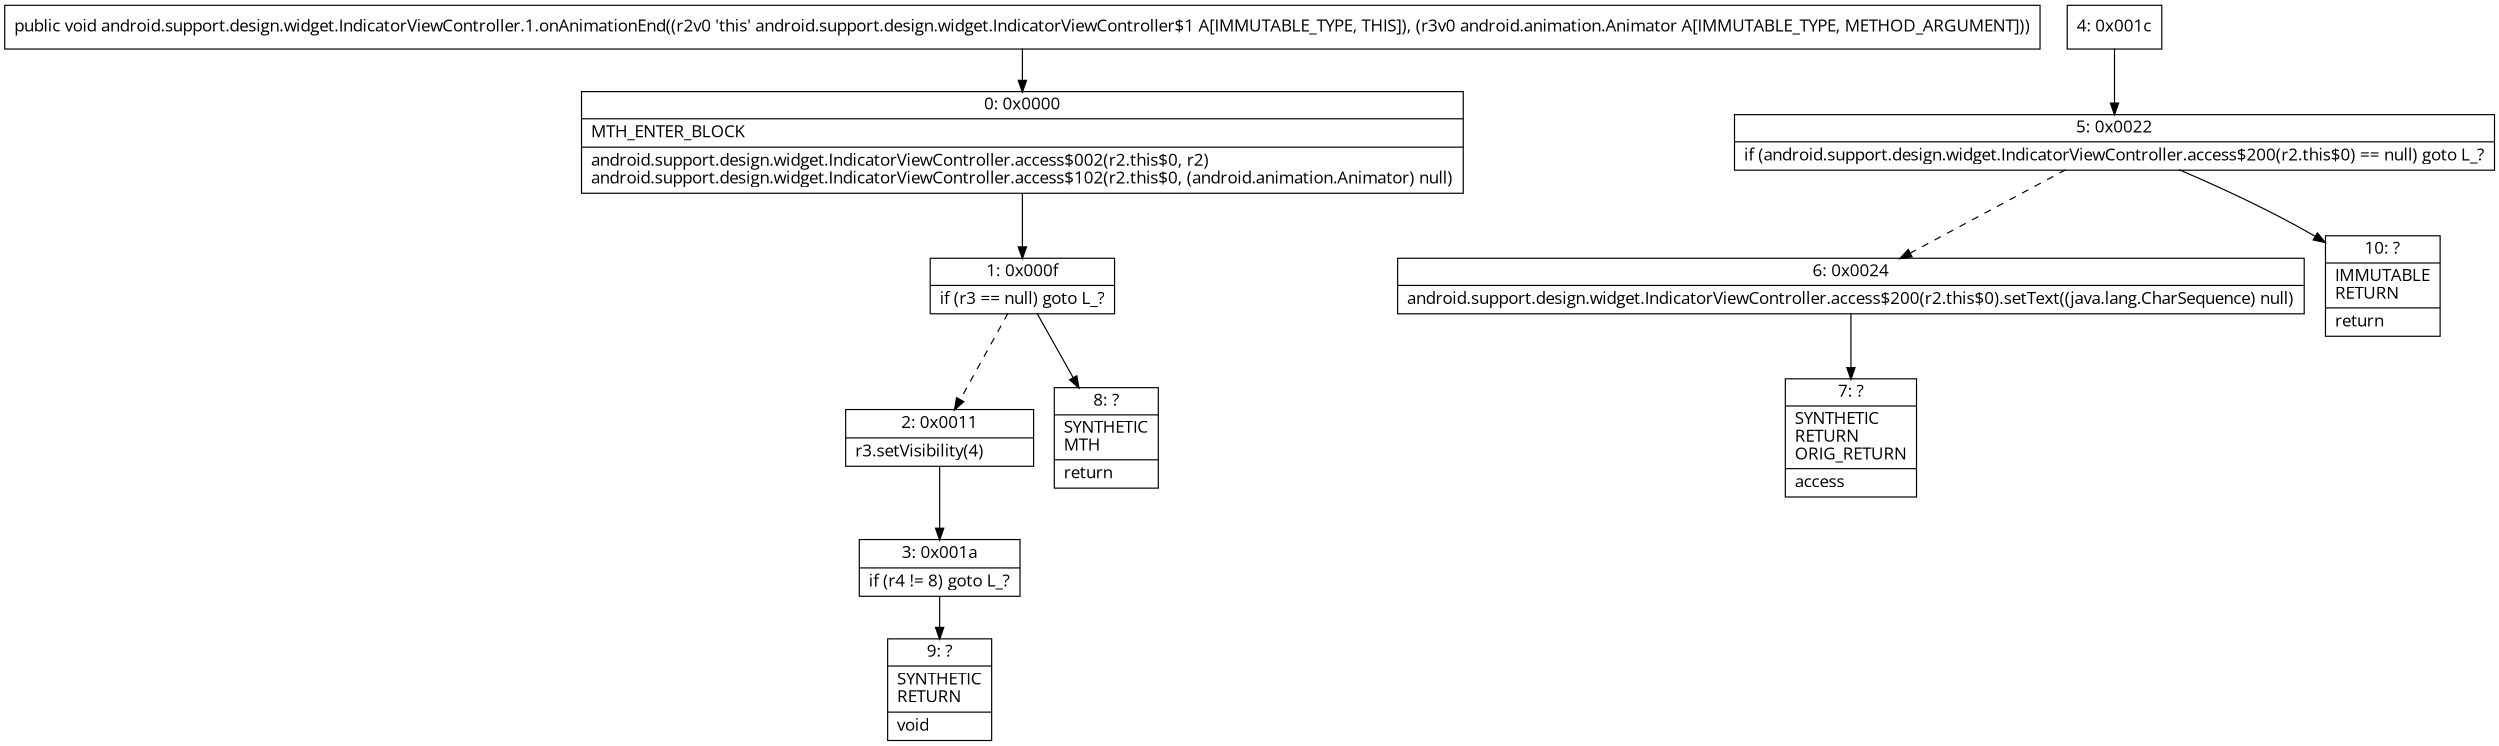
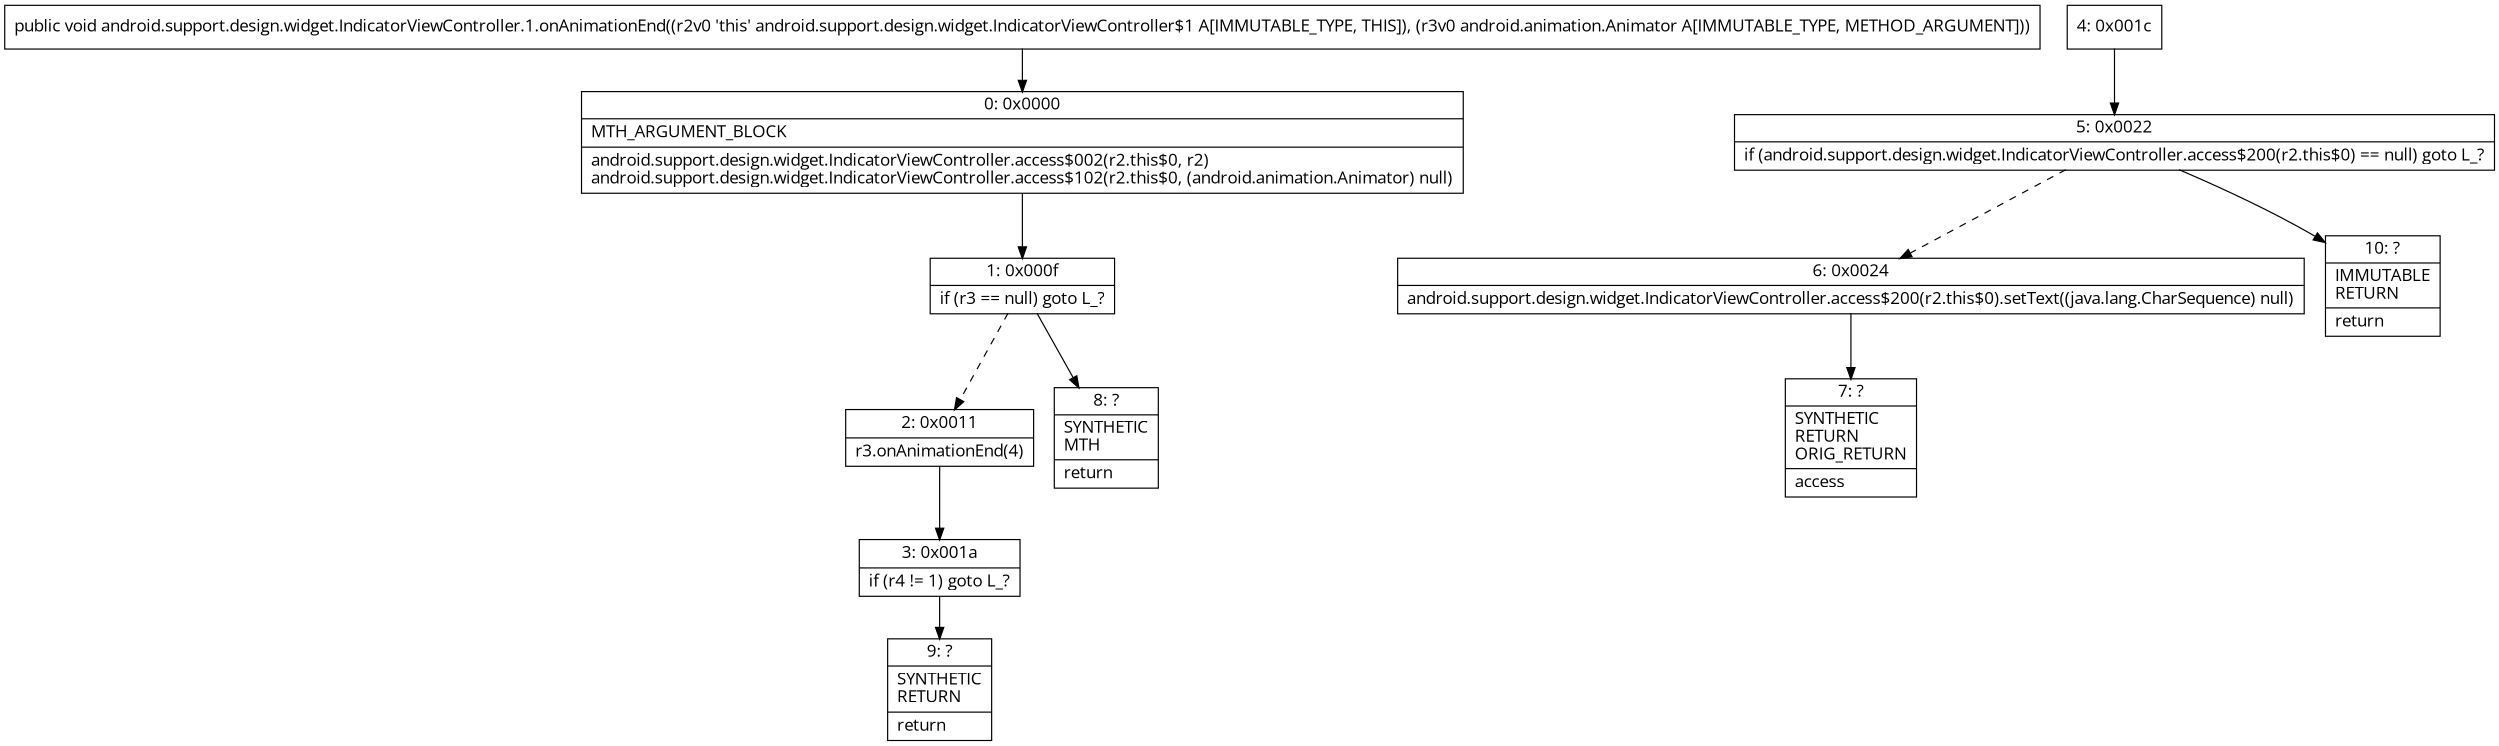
  digraph {
    fontname="Open Sans"
    node [fontname="Open Sans" shape=record]
    edge [fontname="Open Sans"]
-   n1 [label="{0\:\ 0x0000|MTH_ENTER_BLOCK\l|android.support.design.widget.IndicatorViewController.access$002(r2.this$0, r2)\landroid.support.design.widget.IndicatorViewController.access$102(r2.this$0, (android.animation.Animator) null)\l}"]
+   n1 [label="{0\:\ 0x0000|MTH_ARGUMENT_BLOCK\l|android.support.design.widget.IndicatorViewController.access$002(r2.this$0, r2)\landroid.support.design.widget.IndicatorViewController.access$102(r2.this$0, (android.animation.Animator) null)\l}"]
    n2 [label="{1\:\ 0x000f|if (r3 == null) goto L_?\l}"]
-   n3 [label="{2\:\ 0x0011|r3.setVisibility(4)\l}"]
+   n3 [label="{2\:\ 0x0011|r3.onAnimationEnd(4)\l}"]
    n4 [label="{8\:\ ?|SYNTHETIC\lMTH\l|return\l}"]
-   n5 [label="{3\:\ 0x001a|if (r4 != 8) goto L_?\l}"]
-   n6 [label="{9\:\ ?|SYNTHETIC\lRETURN\l|void\l}"]
+   n5 [label="{3\:\ 0x001a|if (r4 != 1) goto L_?\l}"]
+   n6 [label="{9\:\ ?|SYNTHETIC\lRETURN\l|return\l}"]
    n7 [label="{4\:\ 0x001c}"]
    n8 [label="{5\:\ 0x0022|if (android.support.design.widget.IndicatorViewController.access$200(r2.this$0) == null) goto L_?\l}"]
    n9 [label="{6\:\ 0x0024|android.support.design.widget.IndicatorViewController.access$200(r2.this$0).setText((java.lang.CharSequence) null)\l}"]
    n10 [label="{10\:\ ?|IMMUTABLE\lRETURN\l|return\l}"]
    n11 [label="{7\:\ ?|SYNTHETIC\lRETURN\lORIG_RETURN\l|access\l}"]
    n12 [label="{public void android.support.design.widget.IndicatorViewController.1.onAnimationEnd((r2v0 'this' android.support.design.widget.IndicatorViewController$1 A[IMMUTABLE_TYPE, THIS]), (r3v0 android.animation.Animator A[IMMUTABLE_TYPE, METHOD_ARGUMENT])) }"]
    n1 -> n2
    n2 -> n3 [style=dashed]
    n2 -> n4
    n3 -> n5
    n5 -> n6
    n7 -> n8
    n8 -> n9 [style=dashed]
    n8 -> n10
    n9 -> n11
    n12 -> n1
  }
